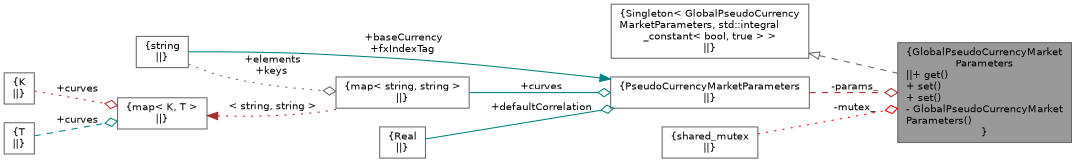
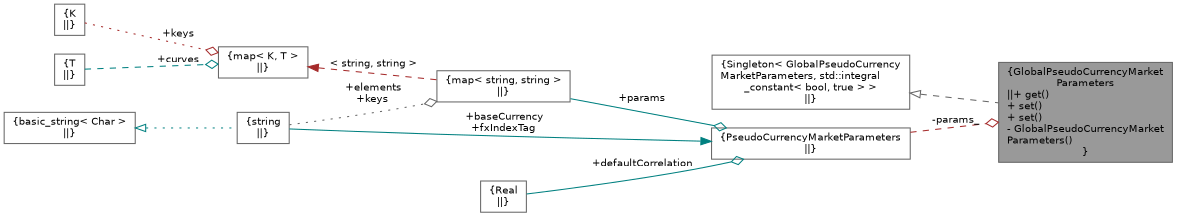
  digraph {
    rankdir=LR
    node [color=gray40 fillcolor=white fontname=Helvetica fontsize=10 shape=box style=filled]
    edge [color=teal fontname=Helvetica fontsize=10 labelfontname=Helvetica labelfontsize=10 style=dashed arrowhead=odiamond]
    n1 [fillcolor=grey60 fontcolor=black height=0.2 label="{GlobalPseudoCurrencyMarket\lParameters\n||+ get()\l+ set()\l+ set()\l- GlobalPseudoCurrencyMarket\lParameters()\l}" width=0.4]
    n2 [height=0.2 label="{Singleton\< GlobalPseudoCurrency\lMarketParameters, std::integral\l_constant\< bool, true \> \>\n||}" width=0.4]
    n3 [height=0.2 label="{PseudoCurrencyMarketParameters\n||}" width=0.4]
    n4 [height=0.2 label="{string\n||}" width=0.4]
    n5 [height=0.2 label="{map\< string, string \>\n||}" width=0.4]
+   n6 [height=0.2 label="{basic_string\< Char \>\n||}" width=0.4]
    n7 [height=0.2 label="{map\< K, T \>\n||}" width=0.4]
    n8 [height=0.2 label="{K\n||}" width=0.4]
    n9 [height=0.2 label="{T\n||}" width=0.4]
    n10 [height=0.2 label="{Real\n||}" width=0.4]
-   n11 [height=0.2 label="{shared_mutex\n||}" width=0.4]
    n2 -> n1 [arrowtail=onormal color=gray40 dir=back arrowhead=""]
    n3 -> n1 [color=brown label=" -params_"]
    n4 -> n3 [arrowhead=normal label=" +baseCurrency\n+fxIndexTag" style=solid]
    n4 -> n5 [color=gray40 label=" +elements\n+keys" style=dotted]
-   n5 -> n3 [label=" +curves" style=solid]
-   n7 -> n5 [color=brown dir=back label=" \< string, string \>" style=dotted arrowhead=""]
-   n8 -> n7 [color=brown label=" +curves" style=dotted]
+   n5 -> n3 [label=" +params" style=solid]
+   n6 -> n4 [arrowtail=onormal dir=back style=dotted arrowhead=""]
+   n7 -> n5 [color=brown dir=back label=" \< string, string \>" arrowhead=""]
+   n8 -> n7 [color=brown label=" +keys" style=dotted]
    n9 -> n7 [label=" +curves"]
    n10 -> n3 [label=" +defaultCorrelation" style=solid]
-   n11 -> n1 [color=red label=" -mutex_" style=dotted]
  }
